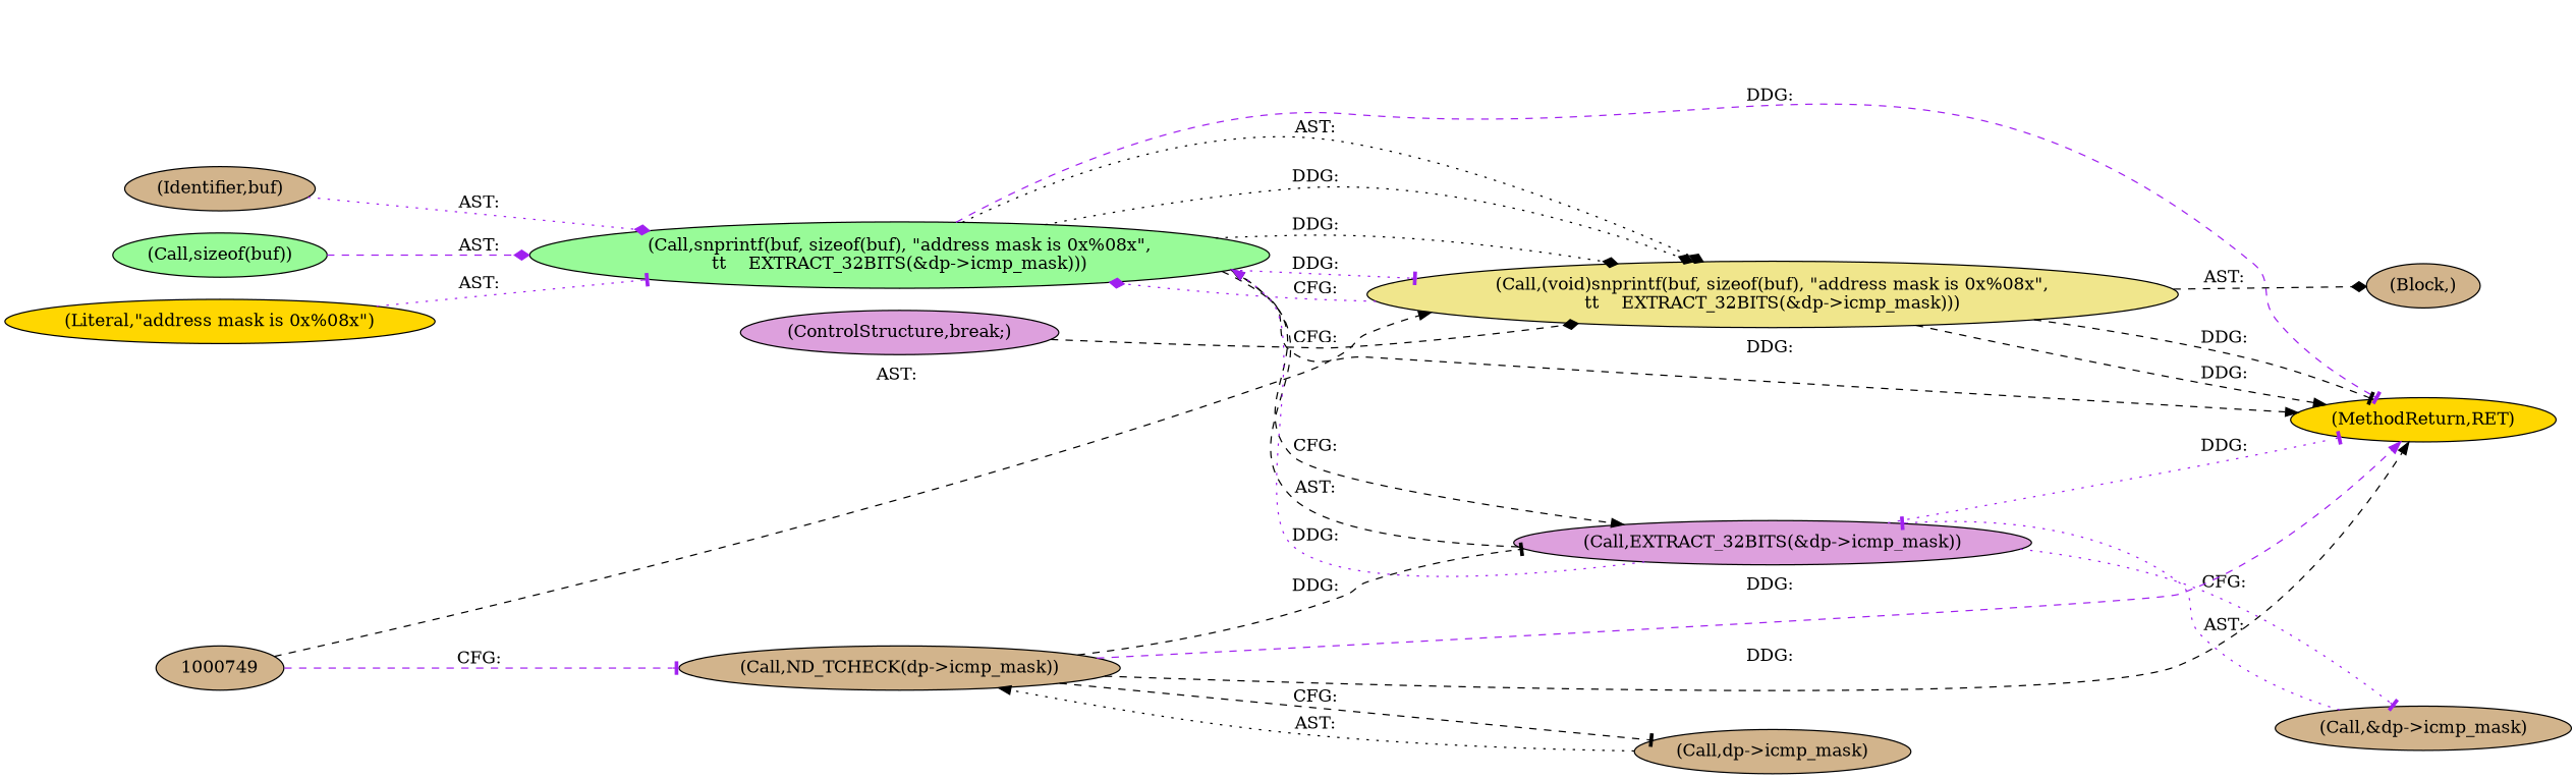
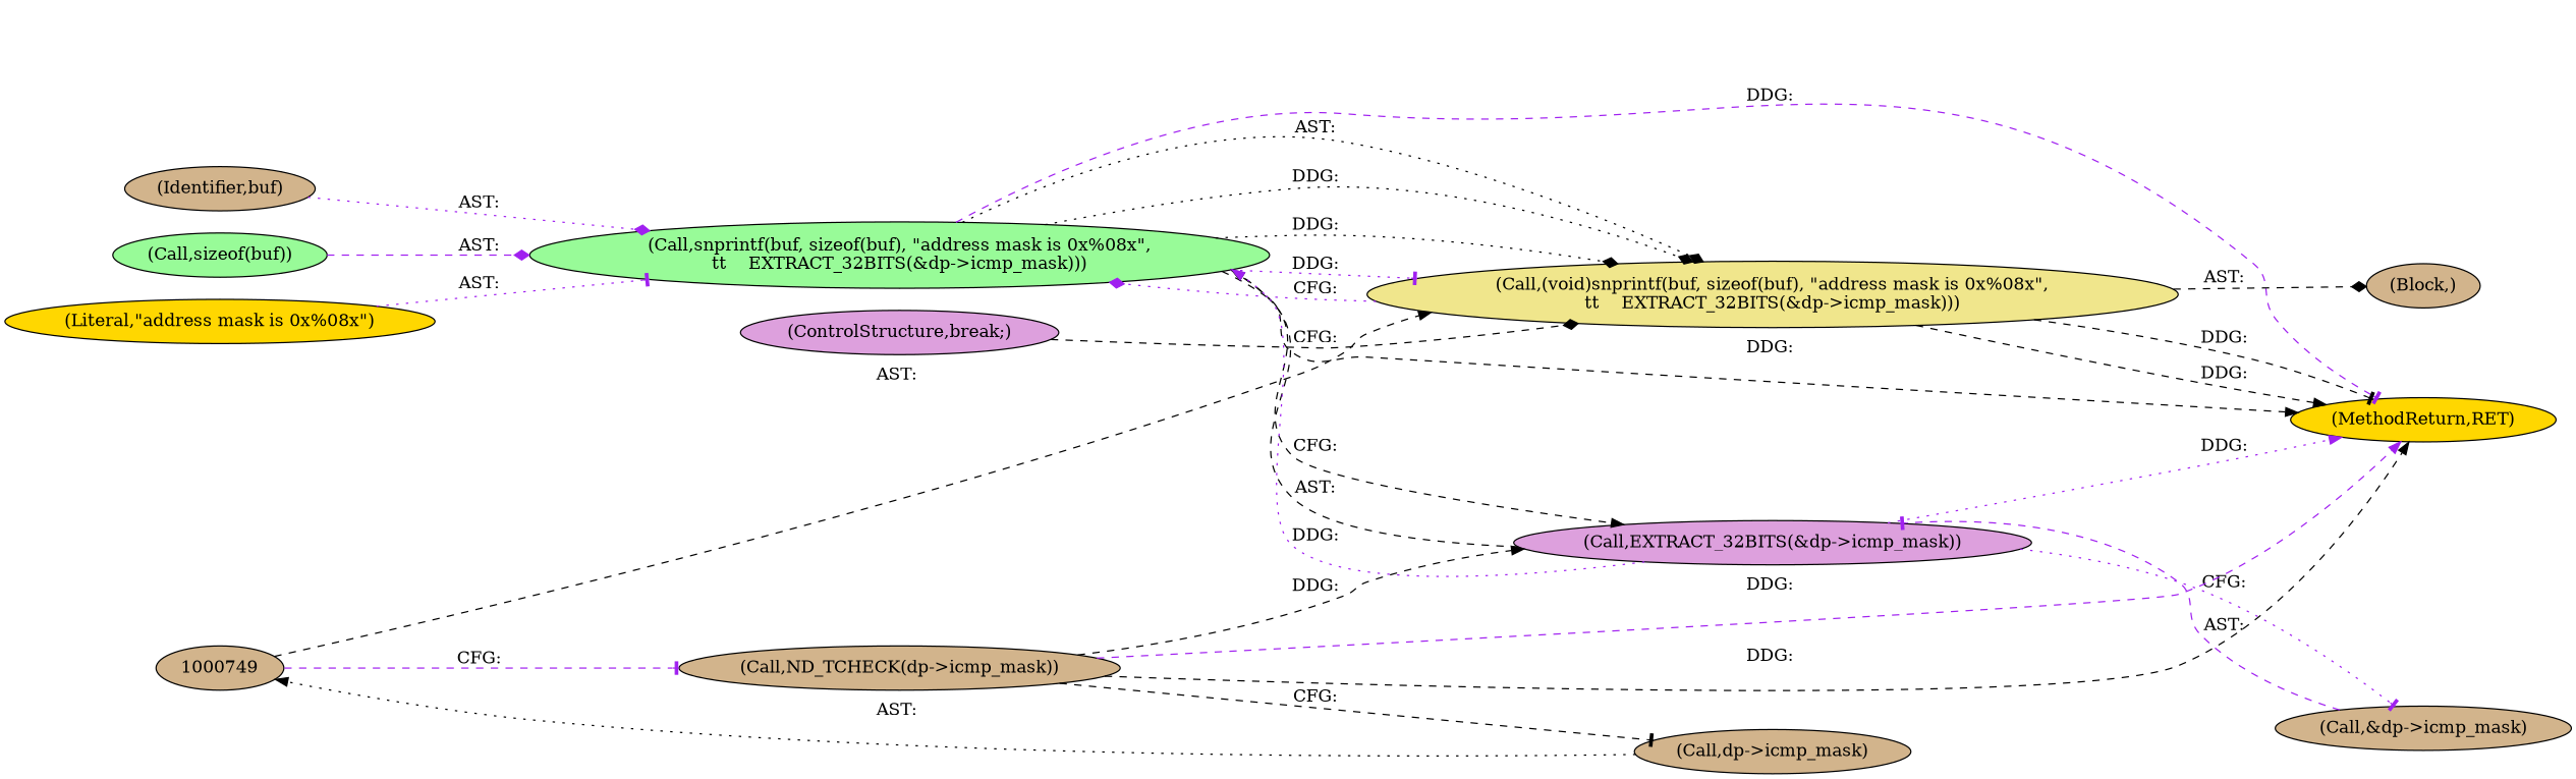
  digraph {
    rankdir=LR
    node [fillcolor=tan style=filled]
    edge [arrowhead=normal color=black style=dashed]
    n1 [fillcolor=palegreen label="(Call,snprintf(buf, sizeof(buf), \"address mask is 0x%08x\",\n\t\t    EXTRACT_32BITS(&dp->icmp_mask)))"]
    n2 [fillcolor=plum label="(Call,EXTRACT_32BITS(&dp->icmp_mask))"]
    n3 [fillcolor=khaki label="(Call,(void)snprintf(buf, sizeof(buf), \"address mask is 0x%08x\",\n\t\t    EXTRACT_32BITS(&dp->icmp_mask)))"]
    n4 [fillcolor=gold label="(MethodReturn,RET)"]
    n5 [label="(Call,&dp->icmp_mask)"]
    n6 [label="(Block,)"]
    n7 [label="(Call,ND_TCHECK(dp->icmp_mask))"]
    n8 [label="(Call,dp->icmp_mask)"]
    n9 [fillcolor=plum label="(ControlStructure,break;)"]
    n10 [fillcolor=palegreen label="(Call,sizeof(buf))"]
    n11 [fillcolor=gold label="(Literal,\"address mask is 0x%08x\")"]
    n12 [label="(Identifier,buf)"]
    1000749
    n1 -> n2 [label="CFG: "]
    n1 -> n3 [arrowhead=diamond label="AST: " style=dotted]
    n1 -> n3 [arrowhead=diamond label="DDG: " style=dotted]
    n1 -> n3 [arrowhead=diamond label="DDG: " style=dotted]
    n1 -> n3 [arrowhead=tee color=purple label="DDG: " style=dotted]
    n1 -> n4 [label="DDG: "]
    n1 -> n4 [arrowhead=tee color=purple label="DDG: "]
    n2 -> n1 [label="AST: "]
    n2 -> n1 [color=purple label="DDG: " style=dotted]
-   n2 -> n4 [arrowhead=tee color=purple label="DDG: " style=dotted]
+   n2 -> n4 [color=purple label="DDG: " style=dotted]
    n2 -> n5 [arrowhead=tee color=purple label="CFG: " style=dotted]
    n3 -> n1 [arrowhead=diamond color=purple label="CFG: " style=dotted]
    n3 -> n4 [arrowhead=tee label="DDG: "]
    n3 -> n4 [label="DDG: "]
    n3 -> n6 [arrowhead=diamond label="AST: "]
-   n5 -> n2 [arrowhead=tee color=purple label="AST: " style=dotted]
-   n7 -> n2 [arrowhead=tee label="DDG: "]
+   n5 -> n2 [arrowhead=tee color=purple label="AST: "]
+   n7 -> n2 [label="DDG: "]
    n7 -> n4 [color=purple label="DDG: "]
    n7 -> n4 [label="DDG: "]
    n7 -> n8 [arrowhead=tee label="CFG: "]
-   n8 -> n7 [label="AST: " style=dotted]
+   n8 -> 1000749 [label="AST: " style=dotted]
    n9 -> n3 [arrowhead=diamond label="CFG: "]
    n10 -> n1 [arrowhead=diamond color=purple label="AST: "]
    n11 -> n1 [arrowhead=tee color=purple label="AST: " style=dotted]
    n12 -> n1 [arrowhead=diamond color=purple label="AST: " style=dotted]
    1000749 -> n3 [label="AST: "]
    1000749 -> n7 [arrowhead=tee color=purple label="CFG: "]
  }
